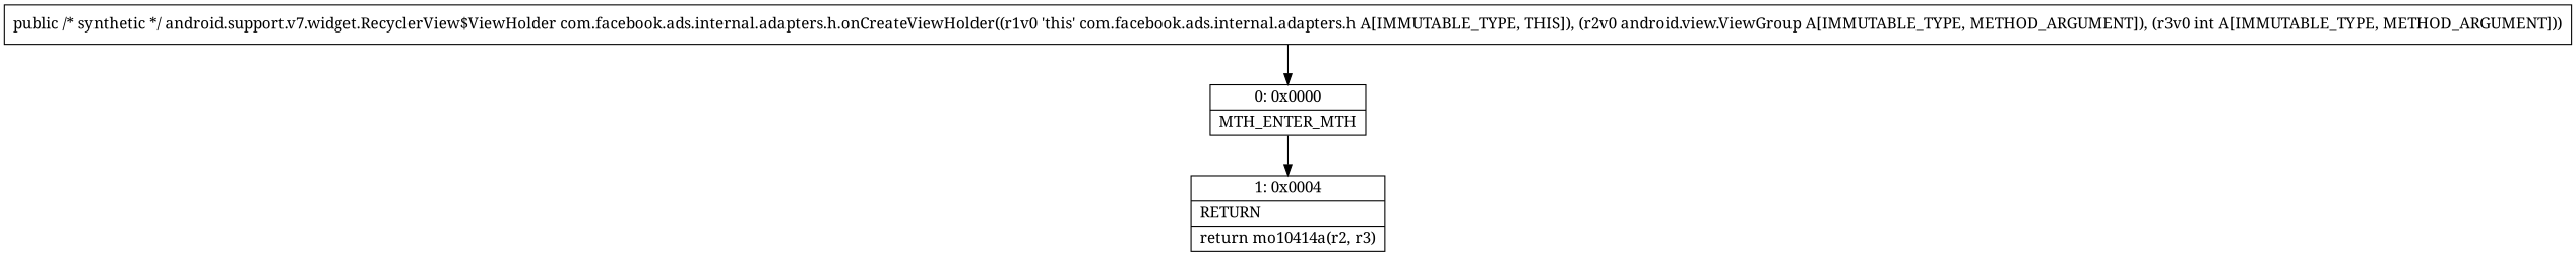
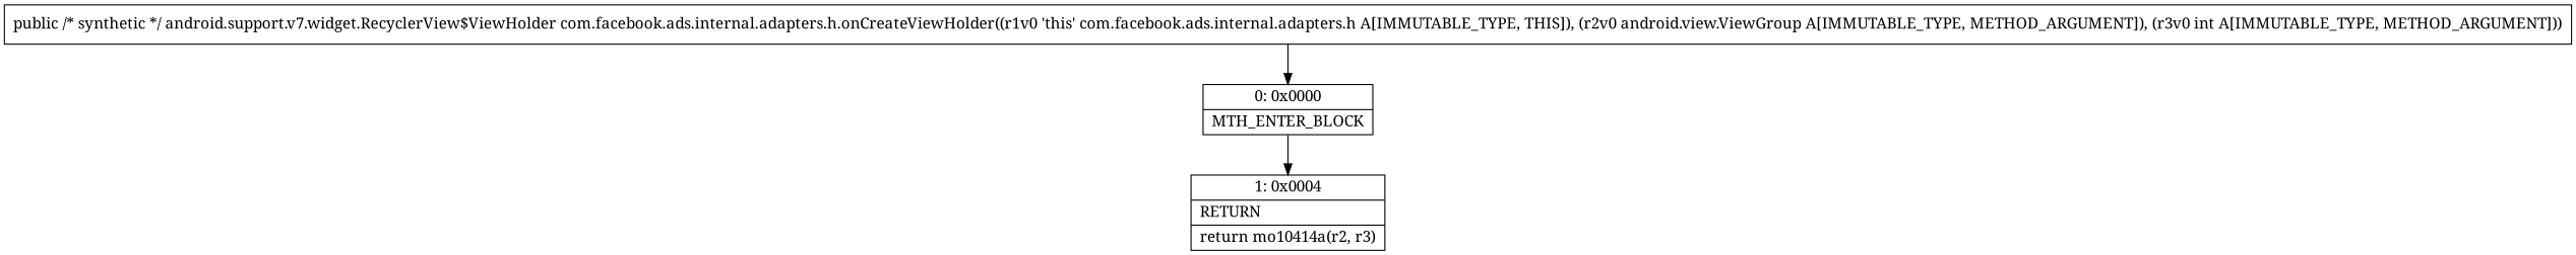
  digraph {
    fontname="Noto Serif"
    node [shape=record fontname="Noto Serif"]
    edge [fontname="Noto Serif"]
-   n1 [label="{0\:\ 0x0000|MTH_ENTER_MTH\l}"]
+   n1 [label="{0\:\ 0x0000|MTH_ENTER_BLOCK\l}"]
    n2 [label="{1\:\ 0x0004|RETURN\l|return mo10414a(r2, r3)\l}"]
    n3 [label="{public \/* synthetic *\/ android.support.v7.widget.RecyclerView$ViewHolder com.facebook.ads.internal.adapters.h.onCreateViewHolder((r1v0 'this' com.facebook.ads.internal.adapters.h A[IMMUTABLE_TYPE, THIS]), (r2v0 android.view.ViewGroup A[IMMUTABLE_TYPE, METHOD_ARGUMENT]), (r3v0 int A[IMMUTABLE_TYPE, METHOD_ARGUMENT])) }"]
    n1 -> n2
    n3 -> n1
  }
